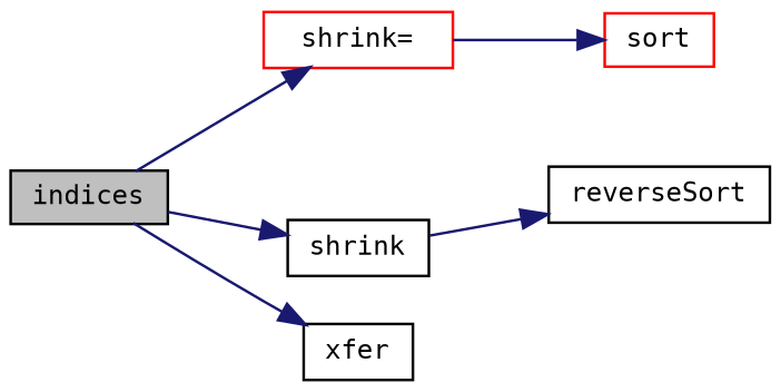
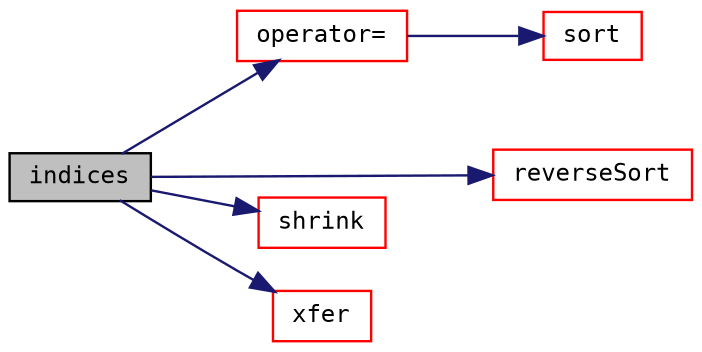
  digraph {
    fontname="DejaVu Sans Mono"
    rankdir=LR
    node [color=red fontname="DejaVu Sans Mono" fontsize=10 shape=record]
    edge [color=midnightblue fontname="DejaVu Sans Mono" fontsize=10 labelfontname=FreeSans labelfontsize=10 style=solid]
    n1 [color=black fillcolor=grey75 fontcolor=black height=0.2 label=indices style=filled width=0.4]
-   n2 [height=0.2 label="shrink=" width=0.4]
-   n3 [color=black height=0.2 label=reverseSort width=0.4]
-   n4 [color=black height=0.2 label=shrink width=0.4]
-   n5 [color=black height=0.2 label=xfer width=0.4]
+   n2 [height=0.2 label="operator=" width=0.4]
+   n3 [height=0.2 label=reverseSort width=0.4]
+   n4 [height=0.2 label=shrink width=0.4]
+   n5 [height=0.2 label=xfer width=0.4]
    n6 [height=0.2 label=sort width=0.4]
    n1 -> n2
-   n4 -> n3
+   n1 -> n3
    n1 -> n4
    n1 -> n5
    n2 -> n6
  }
